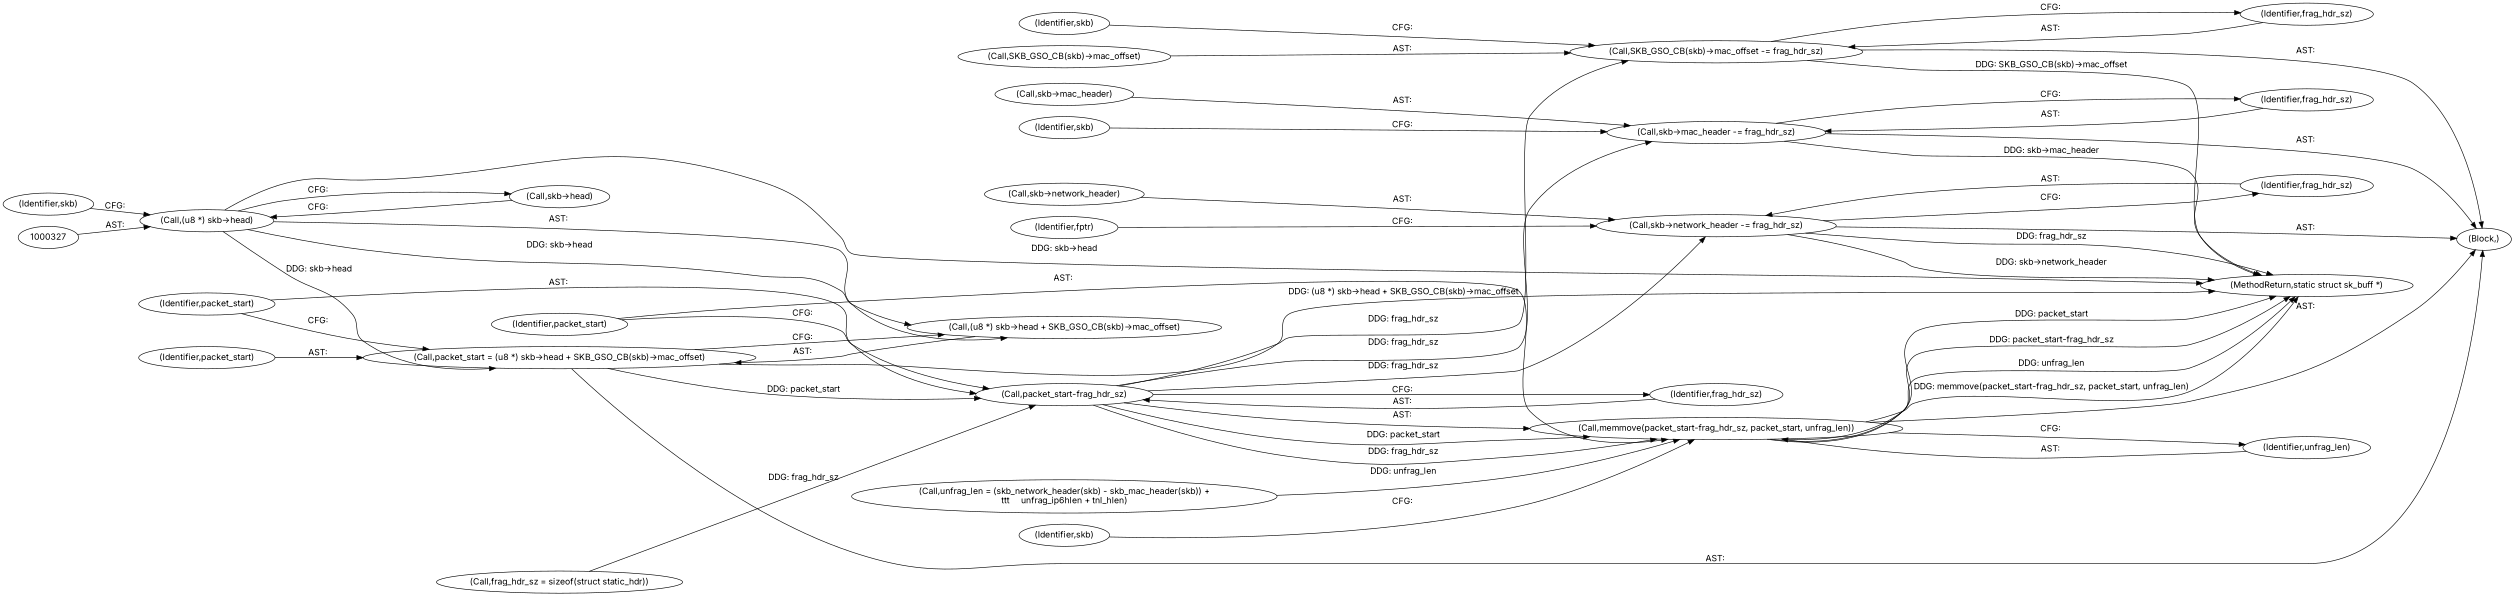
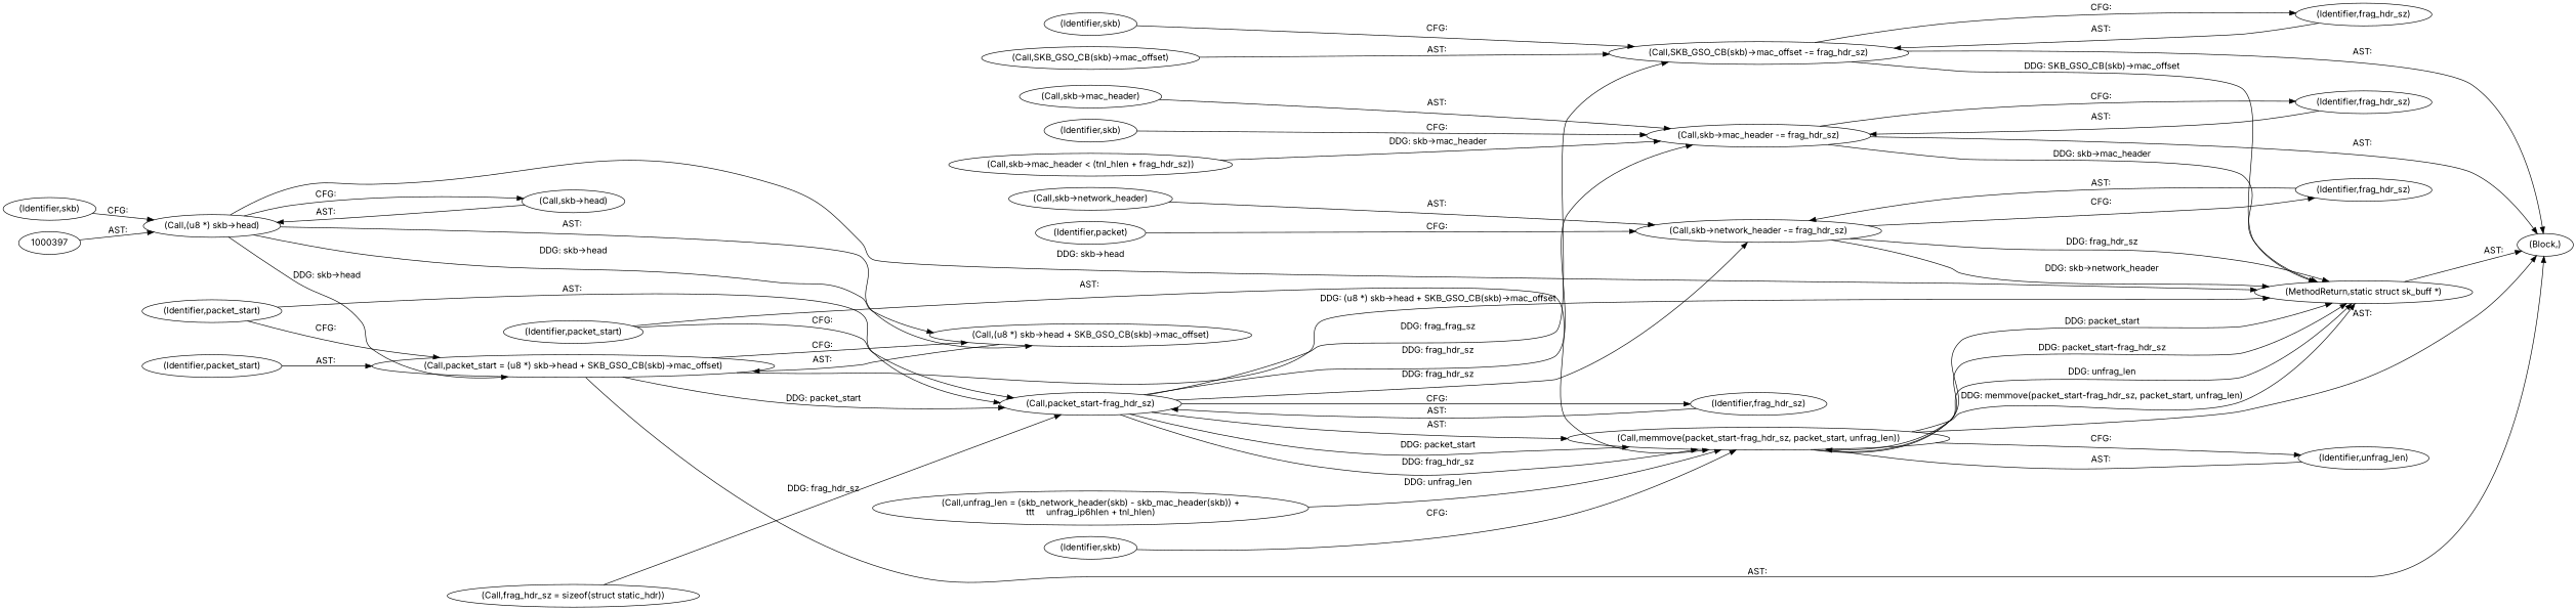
  digraph {
    fontname=Inter
    rankdir=LR
    node [fontname=Inter]
    edge [fontname=Inter]
    n1 [label="(Call,packet_start = (u8 *) skb->head + SKB_GSO_CB(skb)->mac_offset)"]
    n2 [label="(Call,packet_start-frag_hdr_sz)"]
    n3 [label="(Call,(u8 *) skb->head + SKB_GSO_CB(skb)->mac_offset)"]
    n4 [label="(Block,)"]
    n5 [label="(MethodReturn,static struct sk_buff *)"]
    n6 [label="(Call,memmove(packet_start-frag_hdr_sz, packet_start, unfrag_len))"]
    n7 [label="(Call,SKB_GSO_CB(skb)->mac_offset -= frag_hdr_sz)"]
    n8 [label="(Call,skb->mac_header -= frag_hdr_sz)"]
    n9 [label="(Call,skb->network_header -= frag_hdr_sz)"]
    n10 [label="(Identifier,frag_hdr_sz)"]
    n11 [label="(Call,(u8 *) skb->head)"]
    n12 [label="(Call,skb->head)"]
    n13 [label="(Identifier,unfrag_len)"]
    n14 [label="(Identifier,frag_hdr_sz)"]
    n15 [label="(Identifier,frag_hdr_sz)"]
    n16 [label="(Identifier,frag_hdr_sz)"]
    n17 [label="(Call,skb->mac_header)"]
    n18 [label="(Identifier,skb)"]
    n19 [label="(Call,skb->network_header)"]
    n20 [label="(Identifier,packet_start)"]
    n21 [label="(Identifier,skb)"]
    n22 [label="(Call,unfrag_len = (skb_network_header(skb) - skb_mac_header(skb)) +\n\t\t\t     unfrag_ip6hlen + tnl_hlen)"]
    n23 [label="(Call,frag_hdr_sz = sizeof(struct static_hdr))"]
    n24 [label="(Identifier,skb)"]
-   n25 [label="(Identifier,fptr)"]
+   n25 [label="(Identifier,packet)"]
+   n26 [label="(Call,skb->mac_header < (tnl_hlen + frag_hdr_sz))"]
    n27 [label="(Identifier,skb)"]
    n28 [label="(Identifier,packet_start)"]
    n29 [label="(Call,SKB_GSO_CB(skb)->mac_offset)"]
    n30 [label="(Identifier,packet_start)"]
-   1000327
+   1000327 [label=1000397]
    n1 -> n2 [label="DDG: packet_start"]
    n1 -> n3 [label="CFG: "]
    n1 -> n4 [label="AST: "]
    n1 -> n5 [label="DDG: (u8 *) skb->head + SKB_GSO_CB(skb)->mac_offset"]
    n2 -> n6 [label="AST: "]
    n2 -> n6 [label="DDG: packet_start"]
    n2 -> n6 [label="DDG: frag_hdr_sz"]
-   n2 -> n7 [label="DDG: frag_hdr_sz"]
+   n2 -> n7 [label="DDG: frag_frag_sz"]
    n2 -> n8 [label="DDG: frag_hdr_sz"]
    n2 -> n9 [label="DDG: frag_hdr_sz"]
    n2 -> n10 [label="CFG: "]
    n3 -> n1 [label="AST: "]
    n6 -> n4 [label="AST: "]
    n6 -> n5 [label="DDG: packet_start"]
    n6 -> n5 [label="DDG: packet_start-frag_hdr_sz"]
    n6 -> n5 [label="DDG: unfrag_len"]
    n6 -> n5 [label="DDG: memmove(packet_start-frag_hdr_sz, packet_start, unfrag_len)"]
    n6 -> n13 [label="CFG: "]
    n7 -> n4 [label="AST: "]
    n7 -> n5 [label="DDG: SKB_GSO_CB(skb)->mac_offset"]
    n7 -> n14 [label="CFG: "]
    n8 -> n4 [label="AST: "]
    n8 -> n5 [label="DDG: skb->mac_header"]
    n8 -> n15 [label="CFG: "]
-   n9 -> n4 [label="AST: "]
+   n5 -> n4 [label="AST: "]
    n9 -> n5 [label="DDG: frag_hdr_sz"]
    n9 -> n5 [label="DDG: skb->network_header"]
    n9 -> n16 [label="CFG: "]
    n10 -> n2 [label="AST: "]
    n11 -> n1 [label="DDG: skb->head"]
    n11 -> n3 [label="AST: "]
    n11 -> n3 [label="DDG: skb->head"]
    n11 -> n5 [label="DDG: skb->head"]
    n11 -> n12 [label="CFG: "]
-   n12 -> n11 [label="CFG: "]
+   n12 -> n11 [label="AST: "]
    n13 -> n6 [label="AST: "]
    n14 -> n7 [label="AST: "]
    n15 -> n8 [label="AST: "]
    n16 -> n9 [label="AST: "]
    n17 -> n8 [label="AST: "]
    n18 -> n7 [label="CFG: "]
    n19 -> n9 [label="AST: "]
    n20 -> n1 [label="CFG: "]
    n20 -> n2 [label="AST: "]
    n21 -> n8 [label="CFG: "]
    n22 -> n6 [label="DDG: unfrag_len"]
    n23 -> n2 [label="DDG: frag_hdr_sz"]
    n24 -> n6 [label="CFG: "]
    n25 -> n9 [label="CFG: "]
+   n26 -> n8 [label="DDG: skb->mac_header"]
    n27 -> n11 [label="CFG: "]
    n28 -> n2 [label="CFG: "]
    n28 -> n6 [label="AST: "]
    n29 -> n7 [label="AST: "]
    n30 -> n1 [label="AST: "]
    1000327 -> n11 [label="AST: "]
  }
